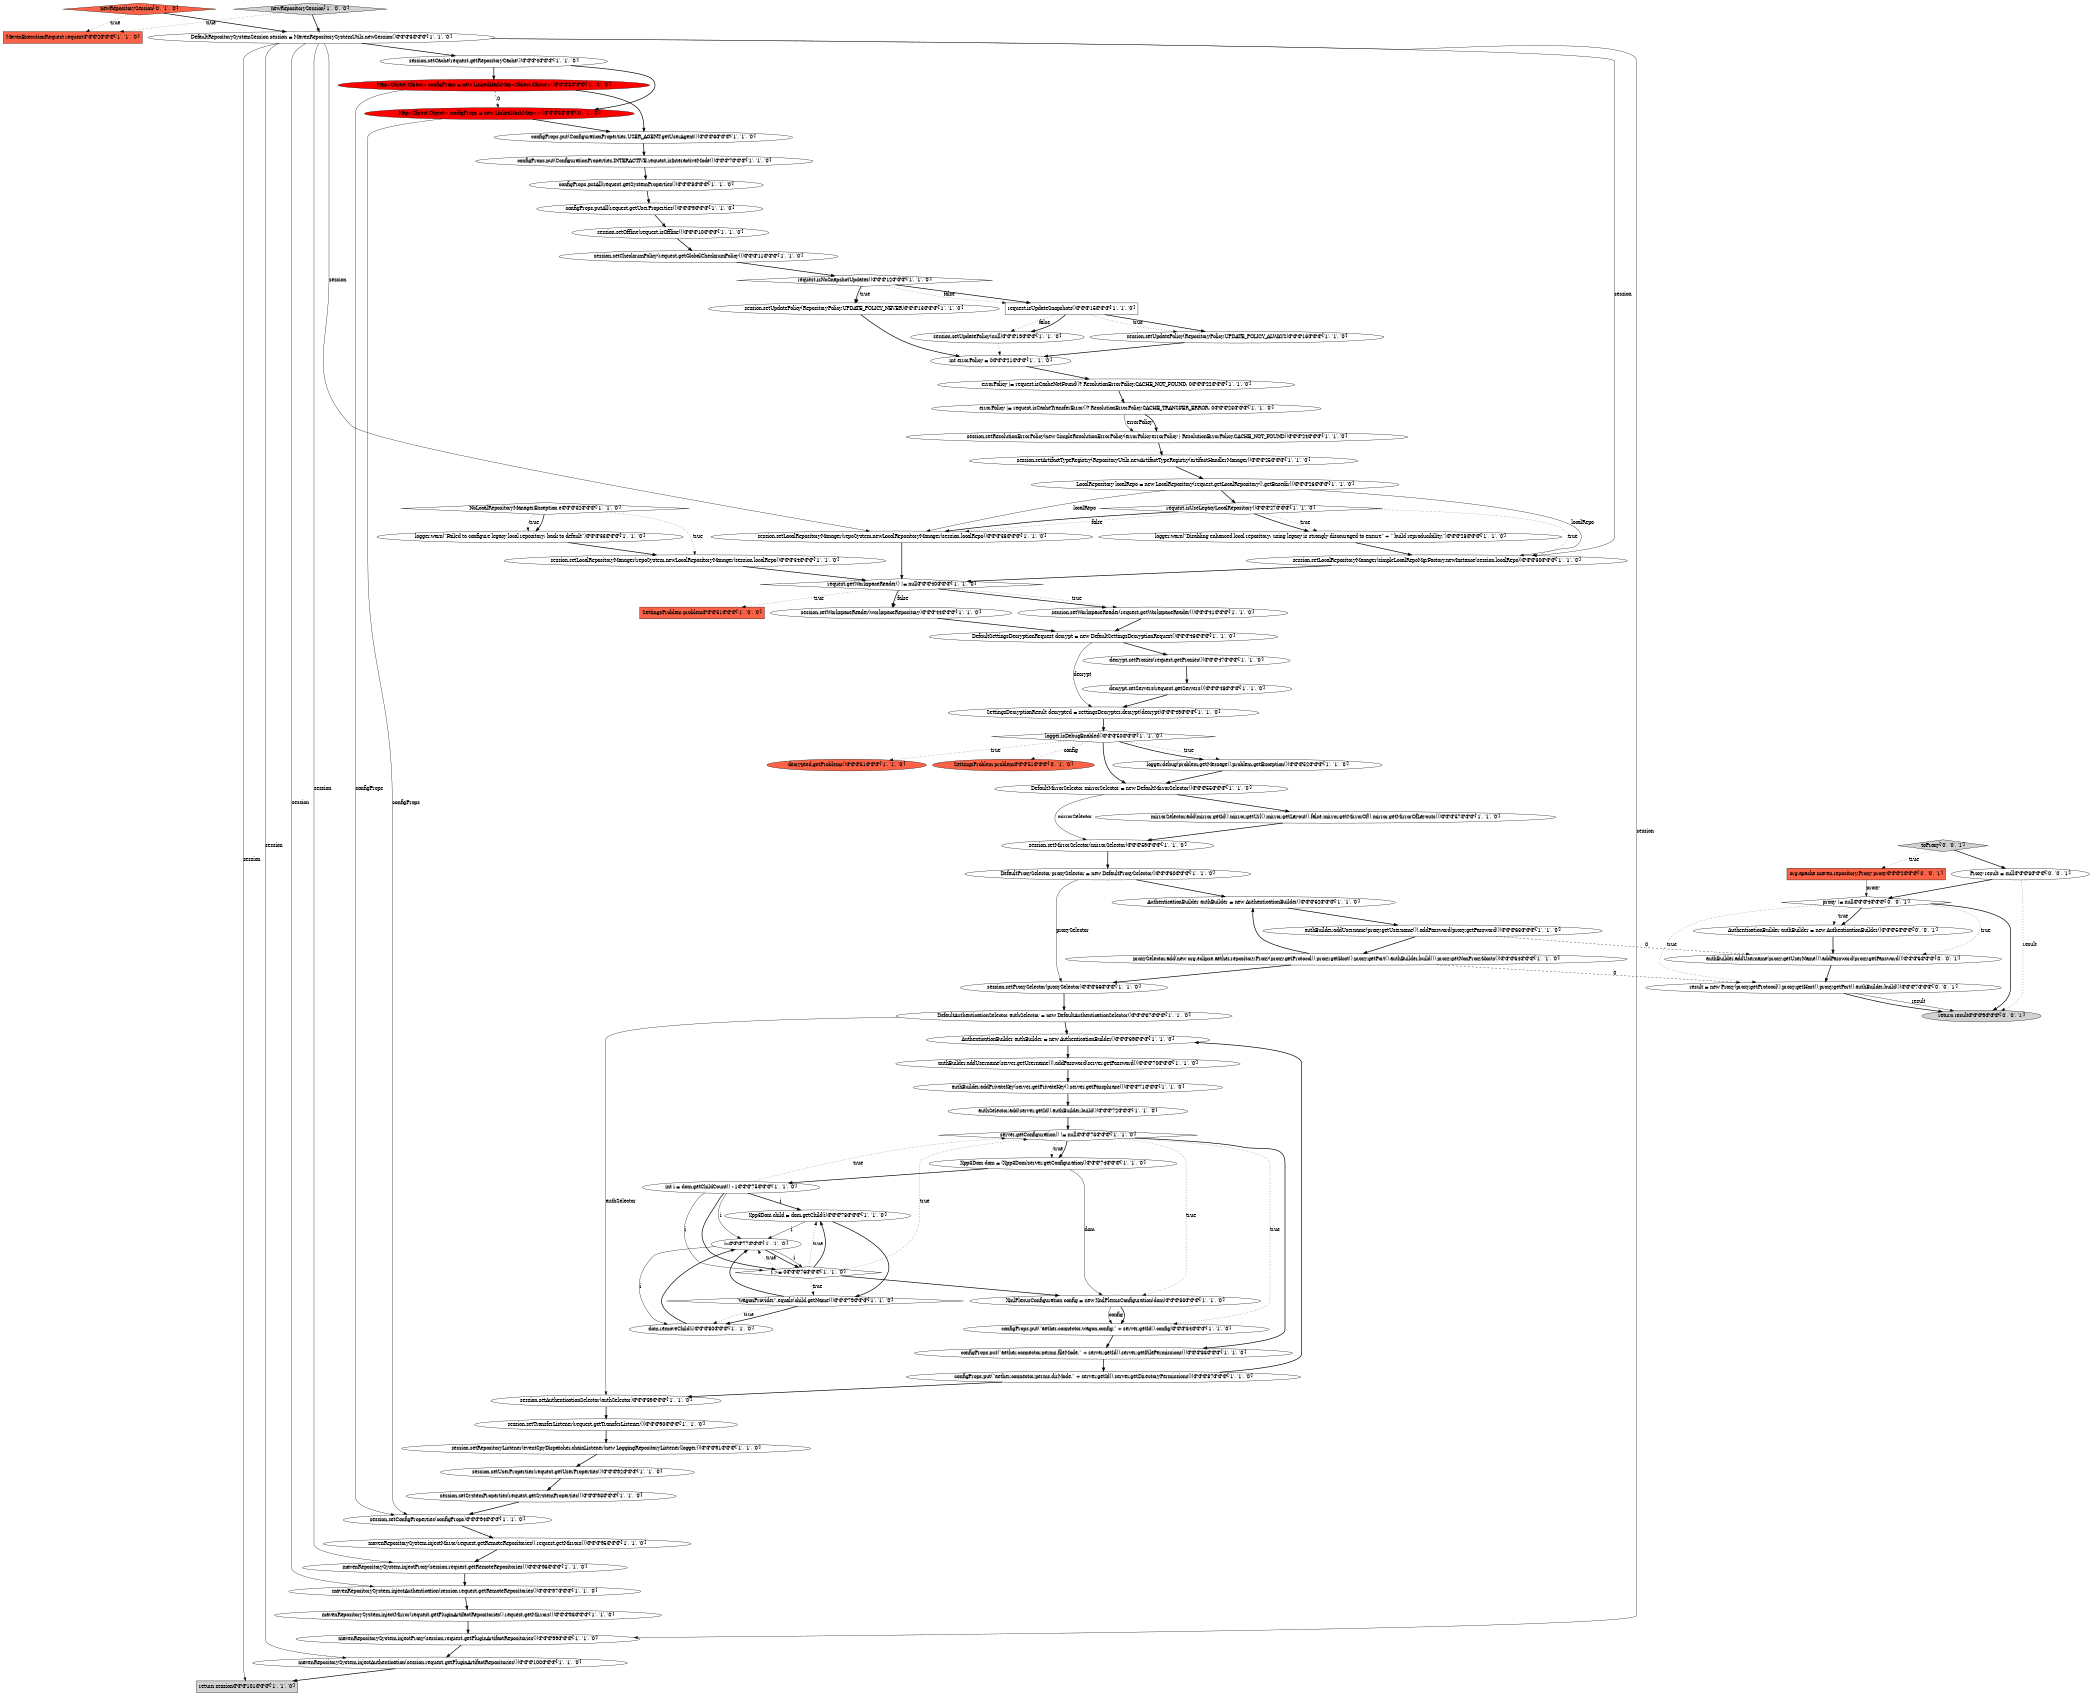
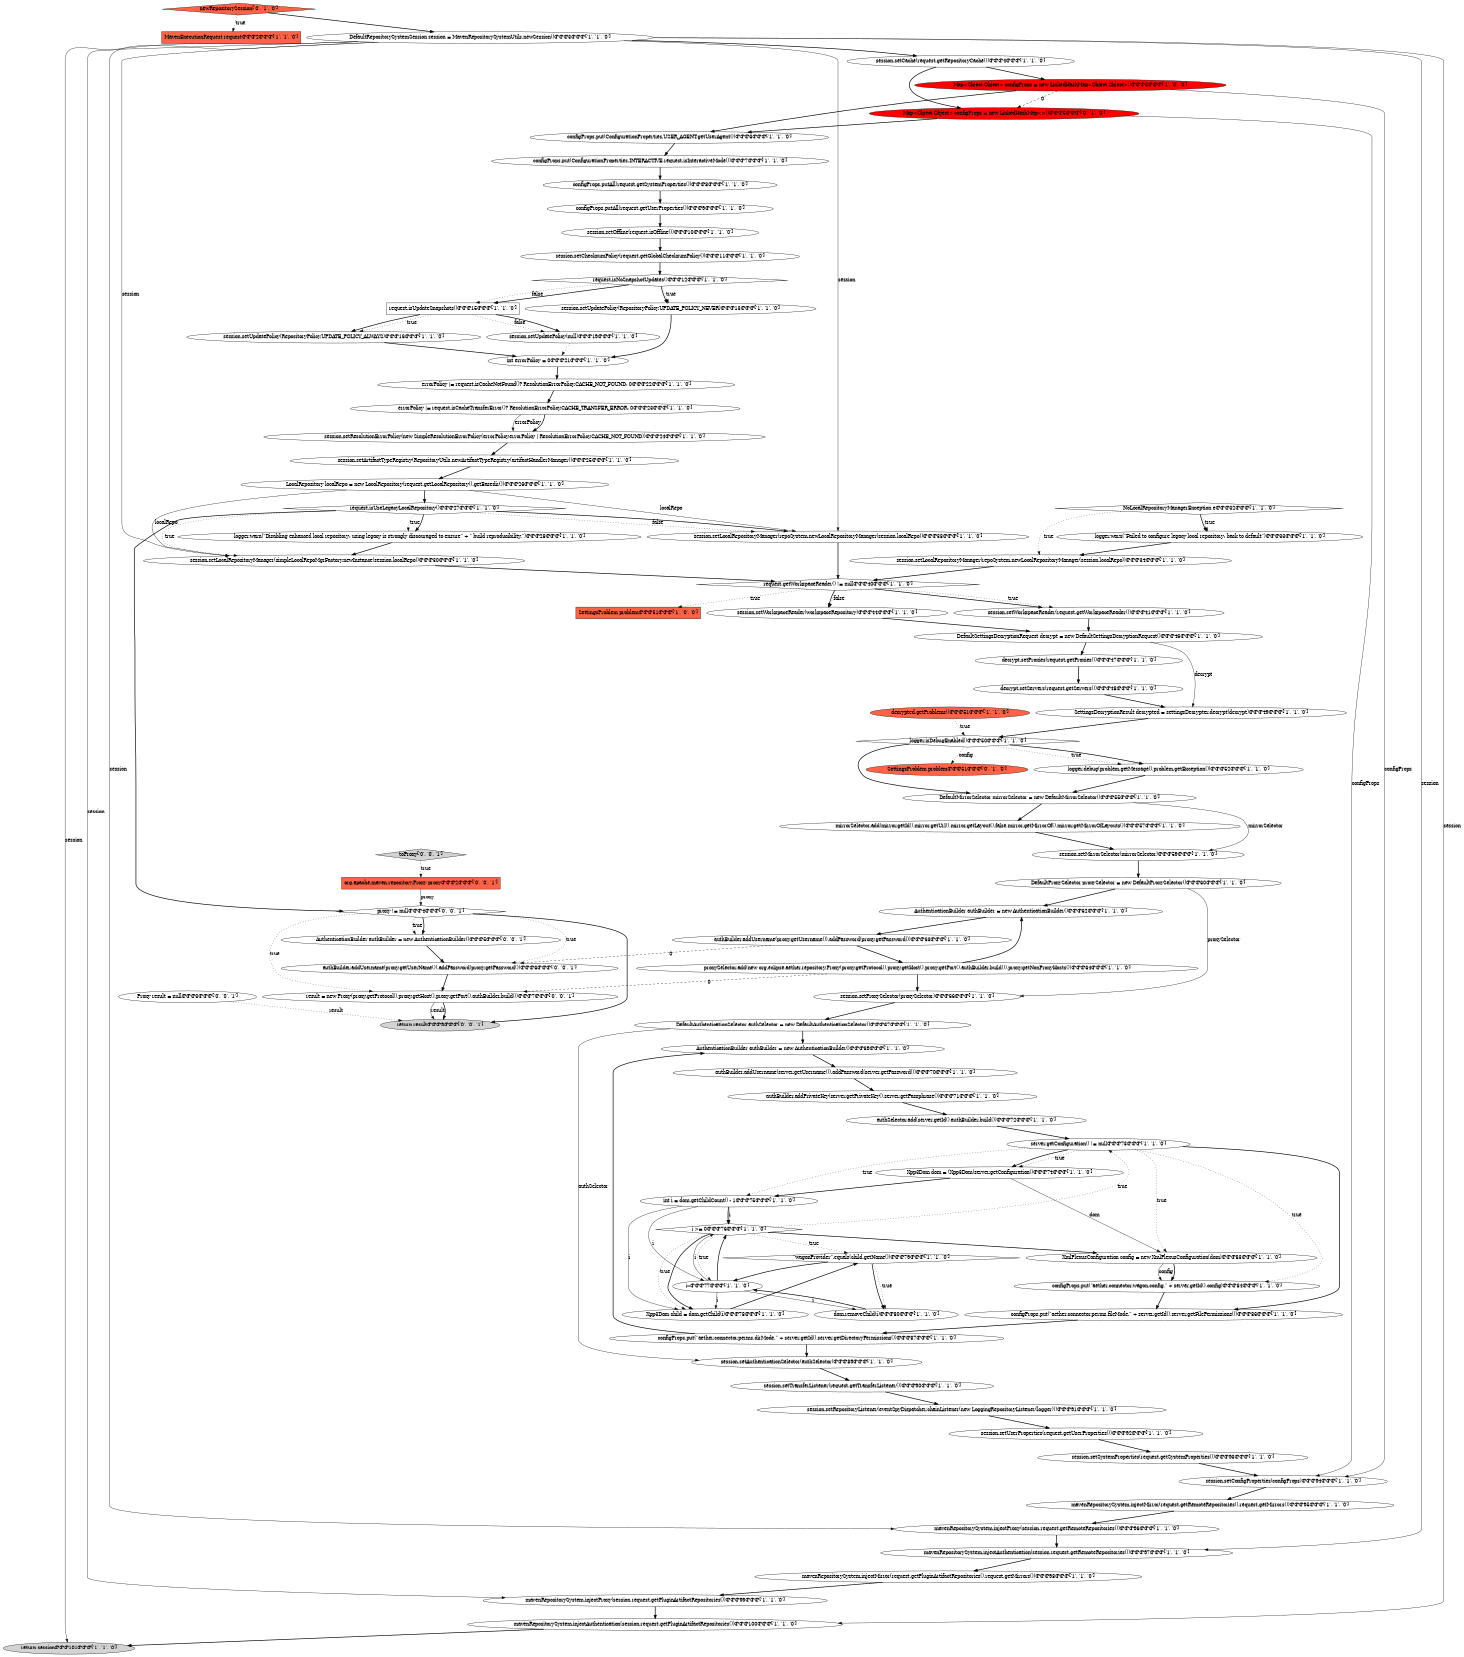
  digraph {
    node [fillcolor=white shape=ellipse style=filled]
    edge [style=bold]
    n1 [fillcolor=tomato label="decrypted.getProblems()@@@51@@@['1', '1', '0']"]
    n2 [label="DefaultProxySelector proxySelector = new DefaultProxySelector()@@@60@@@['1', '1', '0']"]
    n3 [label="session.setProxySelector(proxySelector)@@@66@@@['1', '1', '0']"]
    n4 [label="AuthenticationBuilder authBuilder = new AuthenticationBuilder()@@@62@@@['1', '1', '0']"]
    n5 [label="DefaultAuthenticationSelector authSelector = new DefaultAuthenticationSelector()@@@67@@@['1', '1', '0']"]
    n6 [label="authBuilder.addUsername(proxy.getUsername()).addPassword(proxy.getPassword())@@@63@@@['1', '1', '0']"]
    n7 [label="DefaultMirrorSelector mirrorSelector = new DefaultMirrorSelector()@@@55@@@['1', '1', '0']"]
    n8 [label="mirrorSelector.add(mirror.getId(),mirror.getUrl(),mirror.getLayout(),false,mirror.getMirrorOf(),mirror.getMirrorOfLayouts())@@@57@@@['1', '1', '0']"]
    n9 [label="session.setMirrorSelector(mirrorSelector)@@@59@@@['1', '1', '0']"]
    n10 [label="session.setUserProperties(request.getUserProperties())@@@92@@@['1', '1', '0']"]
    n11 [label="session.setSystemProperties(request.getSystemProperties())@@@93@@@['1', '1', '0']"]
    n12 [label="session.setConfigProperties(configProps)@@@94@@@['1', '1', '0']"]
    n13 [label="request.isUpdateSnapshots()@@@15@@@['1', '1', '0']" shape=box]
    n14 [label="session.setUpdatePolicy(RepositoryPolicy.UPDATE_POLICY_ALWAYS)@@@16@@@['1', '1', '0']"]
    n15 [label="session.setUpdatePolicy(null)@@@19@@@['1', '1', '0']"]
    n16 [label="int errorPolicy = 0@@@21@@@['1', '1', '0']"]
    n17 [label="proxySelector.add(new org.eclipse.aether.repository.Proxy(proxy.getProtocol(),proxy.getHost(),proxy.getPort(),authBuilder.build()),proxy.getNonProxyHosts())@@@64@@@['1', '1', '0']"]
    n18 [label="result = new Proxy(proxy.getProtocol(),proxy.getHost(),proxy.getPort(),authBuilder.build())@@@7@@@['0', '0', '1']"]
    n19 [fillcolor=lightgray label="return result@@@9@@@['0', '0', '1']"]
    n20 [label="mavenRepositorySystem.injectMirror(request.getRemoteRepositories(),request.getMirrors())@@@95@@@['1', '1', '0']"]
    n21 [label="mavenRepositorySystem.injectProxy(session,request.getRemoteRepositories())@@@96@@@['1', '1', '0']"]
    n22 [label="mavenRepositorySystem.injectAuthentication(session,request.getRemoteRepositories())@@@97@@@['1', '1', '0']"]
-   n23 [label="server.getConfiguration() != null@@@73@@@['1', '1', '0']" shape=diamond]
+   n23 [label="server.getConfiguration() != null@@@73@@@['1', '1', '0']"]
    n24 [label="Xpp3Dom dom = (Xpp3Dom)server.getConfiguration()@@@74@@@['1', '1', '0']"]
    n25 [label="configProps.put(\"aether.connector.wagon.config.\" + server.getId(),config)@@@84@@@['1', '1', '0']"]
    n26 [label="XmlPlexusConfiguration config = new XmlPlexusConfiguration(dom)@@@83@@@['1', '1', '0']"]
    n27 [label="int i = dom.getChildCount() - 1@@@75@@@['1', '1', '0']"]
    n28 [label="configProps.put(\"aether.connector.perms.fileMode.\" + server.getId(),server.getFilePermissions())@@@86@@@['1', '1', '0']"]
    n29 [label="i >= 0@@@76@@@['1', '1', '0']" shape=diamond]
    n30 [label="i--@@@77@@@['1', '1', '0']"]
    n31 [label="Xpp3Dom child = dom.getChild(i)@@@78@@@['1', '1', '0']"]
    n32 [label="\"wagonProvider\".equals(child.getName())@@@79@@@['1', '1', '0']" shape=diamond]
    n33 [label="configProps.put(\"aether.connector.perms.dirMode.\" + server.getId(),server.getDirectoryPermissions())@@@87@@@['1', '1', '0']"]
    n34 [label="logger.debug(problem.getMessage(),problem.getException())@@@52@@@['1', '1', '0']"]
    n35 [label="session.setAuthenticationSelector(authSelector)@@@89@@@['1', '1', '0']"]
    n36 [label="AuthenticationBuilder authBuilder = new AuthenticationBuilder()@@@69@@@['1', '1', '0']"]
    n37 [label="session.setTransferListener(request.getTransferListener())@@@90@@@['1', '1', '0']"]
    n38 [label="authBuilder.addUsername(server.getUsername()).addPassword(server.getPassword())@@@70@@@['1', '1', '0']"]
    n39 [fillcolor=tomato label="newRepositorySession['0', '1', '0']" shape=diamond]
    n40 [fillcolor=tomato label="MavenExecutionRequest request@@@2@@@['1', '1', '0']" shape=box]
    n41 [label="DefaultRepositorySystemSession session = MavenRepositorySystemUtils.newSession()@@@3@@@['1', '1', '0']"]
    n42 [label="session.setLocalRepositoryManager(repoSystem.newLocalRepositoryManager(session,localRepo))@@@38@@@['1', '1', '0']"]
    n43 [label="session.setLocalRepositoryManager(simpleLocalRepoMgrFactory.newInstance(session,localRepo))@@@30@@@['1', '1', '0']"]
-   n44 [fillcolor=lightgray label="return session@@@101@@@['1', '1', '0']" shape=box]
+   n44 [fillcolor=lightgray label="return session@@@101@@@['1', '1', '0']"]
    n45 [label="mavenRepositorySystem.injectAuthentication(session,request.getPluginArtifactRepositories())@@@100@@@['1', '1', '0']"]
    n46 [label="session.setCache(request.getRepositoryCache())@@@4@@@['1', '1', '0']"]
    n47 [label="mavenRepositorySystem.injectProxy(session,request.getPluginArtifactRepositories())@@@99@@@['1', '1', '0']"]
    n48 [label="decrypt.setProxies(request.getProxies())@@@47@@@['1', '1', '0']"]
    n49 [label="decrypt.setServers(request.getServers())@@@48@@@['1', '1', '0']"]
    n50 [label="SettingsDecryptionResult decrypted = settingsDecrypter.decrypt(decrypt)@@@49@@@['1', '1', '0']"]
    n51 [fillcolor=tomato label="SettingsProblem problem@@@51@@@['1', '0', '0']" shape=box]
    n52 [label="logger.isDebugEnabled()@@@50@@@['1', '1', '0']" shape=diamond]
    n53 [fillcolor=tomato label="SettingsProblem problem@@@51@@@['0', '1', '0']"]
    n54 [label="logger.warn(\"Failed to configure legacy local repository: back to default\")@@@33@@@['1', '1', '0']"]
    n55 [label="session.setLocalRepositoryManager(repoSystem.newLocalRepositoryManager(session,localRepo))@@@34@@@['1', '1', '0']"]
    n56 [label="request.getWorkspaceReader() != null@@@40@@@['1', '1', '0']" shape=diamond]
    n57 [label="errorPolicy |= request.isCacheNotFound()? ResolutionErrorPolicy.CACHE_NOT_FOUND: 0@@@22@@@['1', '1', '0']"]
    n58 [label="dom.removeChild(i)@@@80@@@['1', '1', '0']"]
    n59 [label="session.setWorkspaceReader(workspaceRepository)@@@44@@@['1', '1', '0']"]
    n60 [label="DefaultSettingsDecryptionRequest decrypt = new DefaultSettingsDecryptionRequest()@@@46@@@['1', '1', '0']"]
    n61 [label="request.isUseLegacyLocalRepository()@@@27@@@['1', '1', '0']" shape=diamond]
    n62 [label="logger.warn(\"Disabling enhanced local repository: using legacy is strongly discouraged to ensure\" + \" build reproducibility.\")@@@28@@@['1', '1', '0']"]
    n63 [label="LocalRepository localRepo = new LocalRepository(request.getLocalRepository().getBasedir())@@@26@@@['1', '1', '0']"]
    n64 [label="session.setWorkspaceReader(request.getWorkspaceReader())@@@41@@@['1', '1', '0']"]
    n65 [fillcolor=red label="Map<Object,Object> configProps = new LinkedHashMap<>()@@@5@@@['0', '1', '0']"]
    n66 [label="configProps.put(ConfigurationProperties.USER_AGENT,getUserAgent())@@@6@@@['1', '1', '0']"]
    n67 [label="configProps.put(ConfigurationProperties.INTERACTIVE,request.isInteractiveMode())@@@7@@@['1', '1', '0']"]
    n68 [label="mavenRepositorySystem.injectMirror(request.getPluginArtifactRepositories(),request.getMirrors())@@@98@@@['1', '1', '0']"]
    n69 [label="authBuilder.addPrivateKey(server.getPrivateKey(),server.getPassphrase())@@@71@@@['1', '1', '0']"]
    n70 [label="authSelector.add(server.getId(),authBuilder.build())@@@72@@@['1', '1', '0']"]
    n71 [label="session.setChecksumPolicy(request.getGlobalChecksumPolicy())@@@11@@@['1', '1', '0']"]
    n72 [label="request.isNoSnapshotUpdates()@@@12@@@['1', '1', '0']" shape=diamond]
    n73 [label="session.setUpdatePolicy(RepositoryPolicy.UPDATE_POLICY_NEVER)@@@13@@@['1', '1', '0']"]
    n74 [fillcolor=red label="Map<Object,Object> configProps = new LinkedHashMap<Object,Object>()@@@5@@@['1', '0', '0']"]
    n75 [label="NoLocalRepositoryManagerException e@@@32@@@['1', '1', '0']" shape=diamond]
    n76 [label="authBuilder.addUsername(proxy.getUserName()).addPassword(proxy.getPassword())@@@6@@@['0', '0', '1']"]
    n77 [label="errorPolicy |= request.isCacheTransferError()? ResolutionErrorPolicy.CACHE_TRANSFER_ERROR: 0@@@23@@@['1', '1', '0']"]
    n78 [label="proxy != null@@@4@@@['0', '0', '1']" shape=diamond]
    n79 [label="AuthenticationBuilder authBuilder = new AuthenticationBuilder()@@@5@@@['0', '0', '1']"]
    n80 [label="session.setRepositoryListener(eventSpyDispatcher.chainListener(new LoggingRepositoryListener(logger)))@@@91@@@['1', '1', '0']"]
    n81 [label="configProps.putAll(request.getUserProperties())@@@9@@@['1', '1', '0']"]
    n82 [label="session.setOffline(request.isOffline())@@@10@@@['1', '1', '0']"]
    n83 [label="session.setResolutionErrorPolicy(new SimpleResolutionErrorPolicy(errorPolicy,errorPolicy | ResolutionErrorPolicy.CACHE_NOT_FOUND))@@@24@@@['1', '1', '0']"]
    n84 [fillcolor=tomato label="org.apache.maven.repository.Proxy proxy@@@2@@@['0', '0', '1']" shape=box]
    n85 [label="configProps.putAll(request.getSystemProperties())@@@8@@@['1', '1', '0']"]
-   n86 [fillcolor=lightgray label="newRepositorySession['1', '0', '0']" shape=diamond]
    n87 [label="Proxy result = null@@@3@@@['0', '0', '1']"]
    n88 [label="session.setArtifactTypeRegistry(RepositoryUtils.newArtifactTypeRegistry(artifactHandlerManager))@@@25@@@['1', '1', '0']"]
    n89 [fillcolor=lightgray label="toProxy['0', '0', '1']" shape=diamond]
    n2 -> n3 [label=proxySelector style=solid]
    n2 -> n4
    n3 -> n5
    n4 -> n6
    n5 -> n35 [label=authSelector style=solid]
    n5 -> n36
    n6 -> n17
    n6 -> n76 [label=0 style=dashed]
    n7 -> n8
    n7 -> n9 [label=mirrorSelector style=solid]
    n8 -> n9
    n9 -> n2
    n10 -> n11
    n11 -> n12
    n12 -> n20
    n13 -> n14
    n13 -> n14 [label=true style=dotted]
    n13 -> n15 [label=false style=dotted]
    n13 -> n15
    n14 -> n16
    n15 -> n16 [style=dotted]
    n16 -> n57
    n17 -> n3
    n17 -> n4
    n17 -> n18 [label=0 style=dashed]
    n18 -> n19 [label=result style=solid]
    n18 -> n19
    n20 -> n21
    n21 -> n22
    n22 -> n68
    n23 -> n24 [label=true style=dotted]
    n23 -> n24
    n23 -> n25 [label=true style=dotted]
    n23 -> n26 [label=true style=dotted]
-   n27 -> n23 [label=true style=dotted]
+   n23 -> n27 [label=true style=dotted]
    n23 -> n28
    n24 -> n26 [label=dom style=solid]
    n24 -> n27
    n25 -> n28
    n26 -> n25
    n26 -> n25 [label=config style=solid]
    n27 -> n29 [label=i style=solid]
    n27 -> n29
    n27 -> n30 [label=i style=solid]
-   n27 -> n31 [label=i]
+   n27 -> n31 [label=i style=solid]
    n28 -> n33
    n29 -> n23 [label=true style=dotted]
    n29 -> n26
    n29 -> n30 [label=true style=dotted]
    n29 -> n31
    n29 -> n31 [label=true style=dotted]
    n29 -> n32 [label=true style=dotted]
    n30 -> n29 [label=i style=solid]
    n30 -> n29
-   n31 -> n30 [label=i style=solid]
+   n30 -> n31 [label=i style=solid]
    n30 -> n58 [label=i style=solid]
    n31 -> n32
    n32 -> n30
    n32 -> n58 [label=true style=dotted]
    n32 -> n58
    n33 -> n35
    n33 -> n36
    n34 -> n7
    n35 -> n37
    n36 -> n38
    n37 -> n80
    n38 -> n69
    n39 -> n40 [label=true style=dotted]
    n39 -> n41
    n41 -> n21 [label=session style=solid]
    n41 -> n22 [label=session style=solid]
    n41 -> n42 [label=session style=solid]
    n41 -> n43 [label=session style=solid]
    n41 -> n44 [label=session style=solid]
    n41 -> n45 [label=session style=solid]
    n41 -> n46
    n41 -> n47 [label=session style=solid]
    n42 -> n56
    n43 -> n56
    n45 -> n44
    n46 -> n65
    n46 -> n74
    n47 -> n45
    n48 -> n49
    n49 -> n50
    n50 -> n52
-   n52 -> n1 [label=true style=dotted]
+   n1 -> n52 [label=true style=dotted]
    n52 -> n7
    n52 -> n34 [label=true style=dotted]
    n52 -> n34
    n52 -> n53 [label=config style=dotted]
    n54 -> n55
    n55 -> n56
    n56 -> n51 [label=true style=dotted]
    n56 -> n59
    n56 -> n59 [label=false style=dotted]
    n56 -> n64
    n56 -> n64 [label=true style=dotted]
    n57 -> n77
    n58 -> n30
    n59 -> n60
    n60 -> n48
    n60 -> n50 [label=decrypt style=solid]
    n61 -> n42 [label=false style=dotted]
    n61 -> n42
    n61 -> n43 [label=true style=dotted]
    n61 -> n62 [label=true style=dotted]
    n61 -> n62
    n62 -> n43
    n63 -> n42 [label=localRepo style=solid]
    n63 -> n43 [label=localRepo style=solid]
    n63 -> n61
    n64 -> n60
    n65 -> n12 [label=configProps style=solid]
    n65 -> n66
    n66 -> n67
    n67 -> n85
    n68 -> n47
    n69 -> n70
    n70 -> n23
    n71 -> n72
    n72 -> n13
    n72 -> n13 [label=false style=dotted]
    n72 -> n73
    n72 -> n73 [label=true style=dotted]
    n73 -> n16
    n74 -> n12 [label=configProps style=solid]
    n74 -> n65 [label=0 style=dashed]
    n74 -> n66
    n75 -> n54
    n75 -> n54 [label=true style=dotted]
    n75 -> n55 [label=true style=dotted]
    n76 -> n18
    n77 -> n83 [label=errorPolicy style=solid]
    n77 -> n83
    n78 -> n18 [label=true style=dotted]
    n78 -> n19
    n78 -> n76 [label=true style=dotted]
    n78 -> n79
    n78 -> n79 [label=true style=dotted]
    n79 -> n76
    n80 -> n10
    n81 -> n82
    n82 -> n71
    n83 -> n88
    n84 -> n78 [label=proxy style=solid]
    n85 -> n81
-   n86 -> n40 [label=true style=dotted]
-   n86 -> n41
    n87 -> n19 [label=result style=dotted]
-   n87 -> n78
+   n61 -> n78
    n88 -> n63
    n89 -> n84 [label=true style=dotted]
-   n89 -> n87
  }
